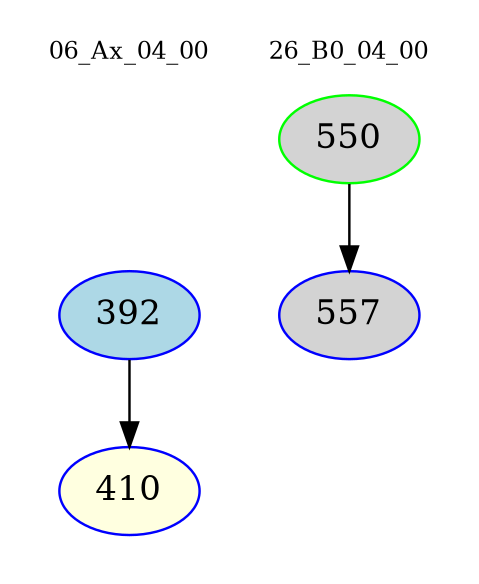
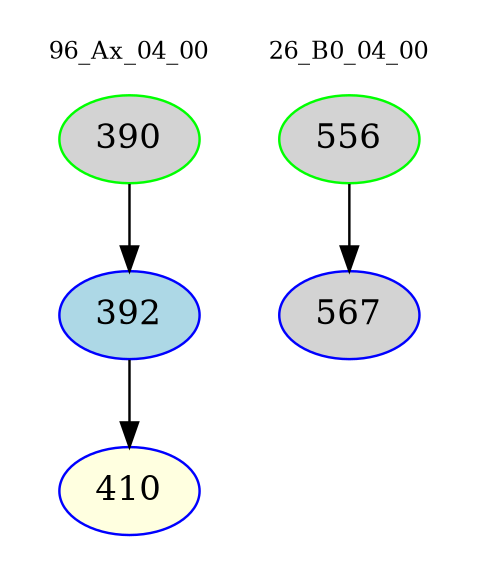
  digraph {
    node [color=blue fillcolor=lightgrey style=filled]
    edge [color=black]
+   n1 [color=green label=390]
    n2 [fillcolor=lightblue label=392]
    n3 [fillcolor=lightyellow label=410]
-   n4 [color=green label=550]
-   n5 [label=557]
+   n4 [color=green label=556]
+   n5 [label=567]
    subgraph cluster_1 {
      color=white
      fontsize=10
-     label="06_Ax_04_00"
+     label="96_Ax_04_00"
+     n1
      n2
      n3
    }
    subgraph cluster_2 {
      color=white
      fontsize=10
      label="26_B0_04_00"
      n4
      n5
    }
+   n1 -> n2
    n2 -> n3
    n4 -> n5
  }
